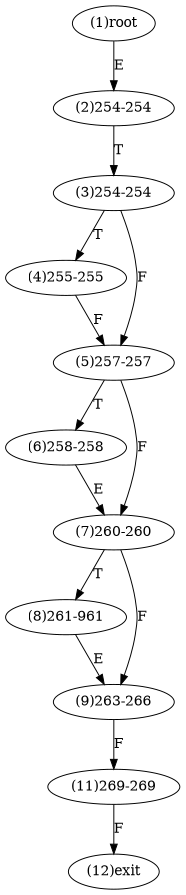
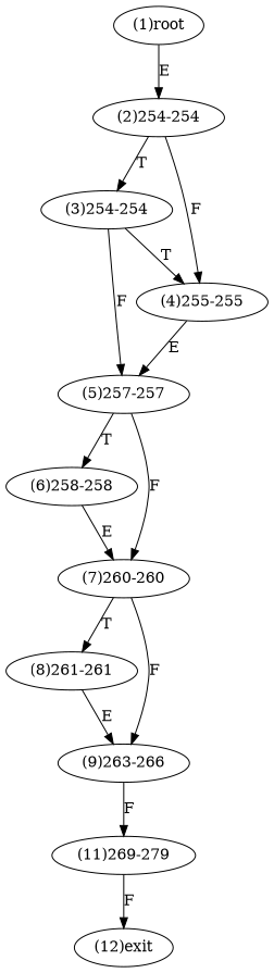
  digraph {
    n1 [label="(1)root"]
    n2 [label="(2)254-254"]
    n3 [label="(3)254-254"]
    n4 [label="(4)255-255"]
    n5 [label="(5)257-257"]
    n6 [label="(6)258-258"]
    n7 [label="(7)260-260"]
-   n8 [label="(8)261-961"]
+   n8 [label="(8)261-261"]
    n9 [label="(9)263-266"]
-   n10 [label="(11)269-269"]
+   n10 [label="(11)269-279"]
    n11 [label="(12)exit"]
    n1 -> n2 [label=E]
    n2 -> n3 [label=T]
+   n2 -> n4 [label=F]
    n3 -> n4 [label=T]
    n3 -> n5 [label=F]
-   n4 -> n5 [label=F]
+   n4 -> n5 [label=E]
    n5 -> n6 [label=T]
    n5 -> n7 [label=F]
    n6 -> n7 [label=E]
    n7 -> n8 [label=T]
    n7 -> n9 [label=F]
    n8 -> n9 [label=E]
    n9 -> n10 [label=F]
    n10 -> n11 [label=F]
  }
